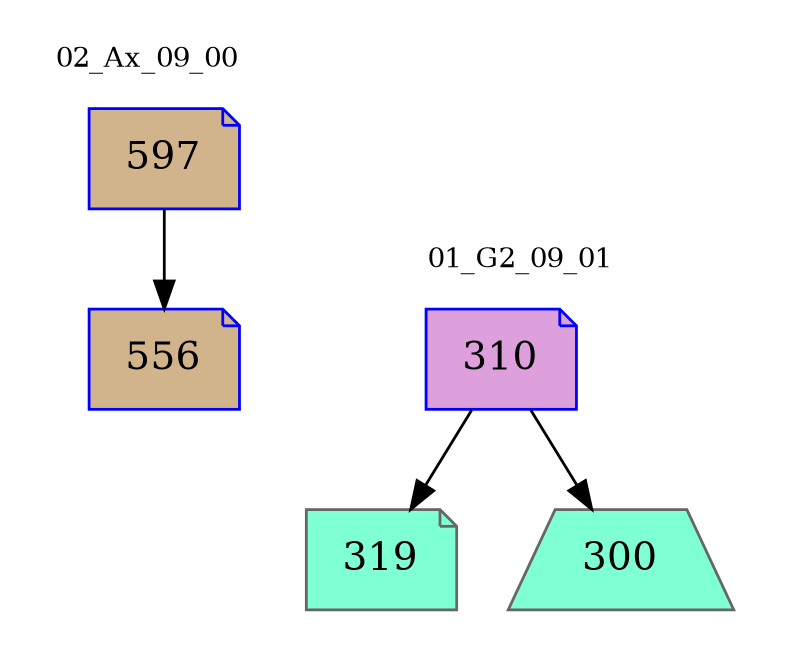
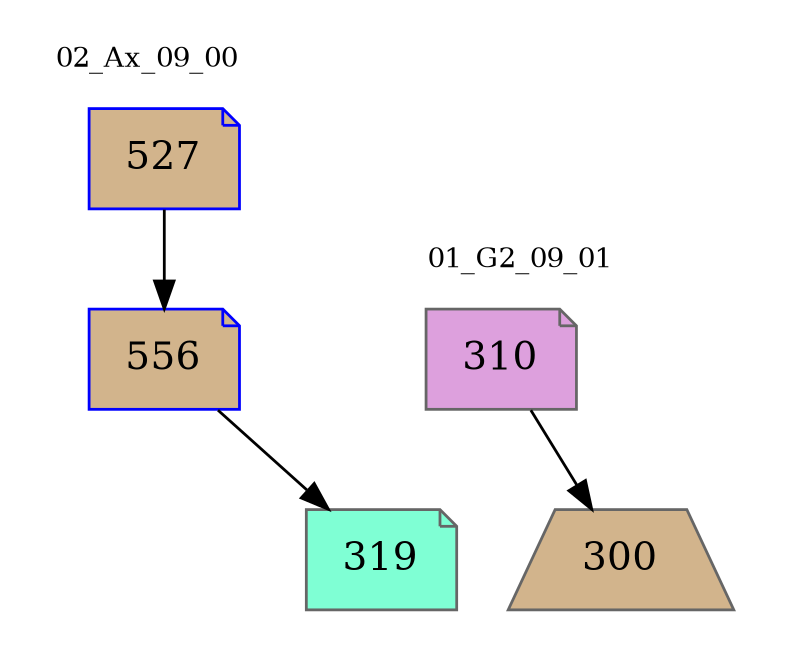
  digraph {
    node [color=blue fillcolor=tan shape=note style=filled]
    edge [color=black]
-   n1 [label=597]
+   n1 [label=527]
    n2 [label=556]
-   n3 [fillcolor=plum label=310]
-   n4 [color=gray40 fillcolor=aquamarine label=300 shape=trapezium]
+   n3 [color=gray40 fillcolor=plum label=310]
+   n4 [color=gray40 label=300 shape=trapezium]
    n5 [color=gray40 fillcolor=aquamarine label=319]
    subgraph cluster_1 {
      color=white
      fontsize=10
      label="02_Ax_09_00"
      n1
      n2
    }
    subgraph cluster_2 {
      color=white
      fontsize=10
      label="01_G2_09_01"
      n3
      n4
      n5
    }
    n1 -> n2
    n3 -> n4
-   n3 -> n5
+   n2 -> n5
  }
